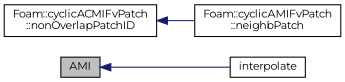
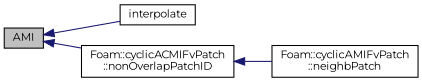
  digraph {
    fontname=Montserrat
    rankdir=LR
    node [color=black fontname=Montserrat fontsize=10 shape=record]
    edge [color=midnightblue dir=back fontname=Montserrat fontsize=10 labelfontname=Helvetica labelfontsize=10 style=solid]
    n1 [fillcolor=grey75 fontcolor=black height=0.2 label=AMI style=filled width=0.4]
    n2 [height=0.2 label=interpolate width=0.4]
    n3 [height=0.2 label="Foam::cyclicACMIFvPatch\l::nonOverlapPatchID" width=0.4]
    n4 [height=0.2 label="Foam::cyclicAMIFvPatch\l::neighbPatch" width=0.4]
    n1 -> n2
+   n1 -> n3
    n3 -> n4
  }
